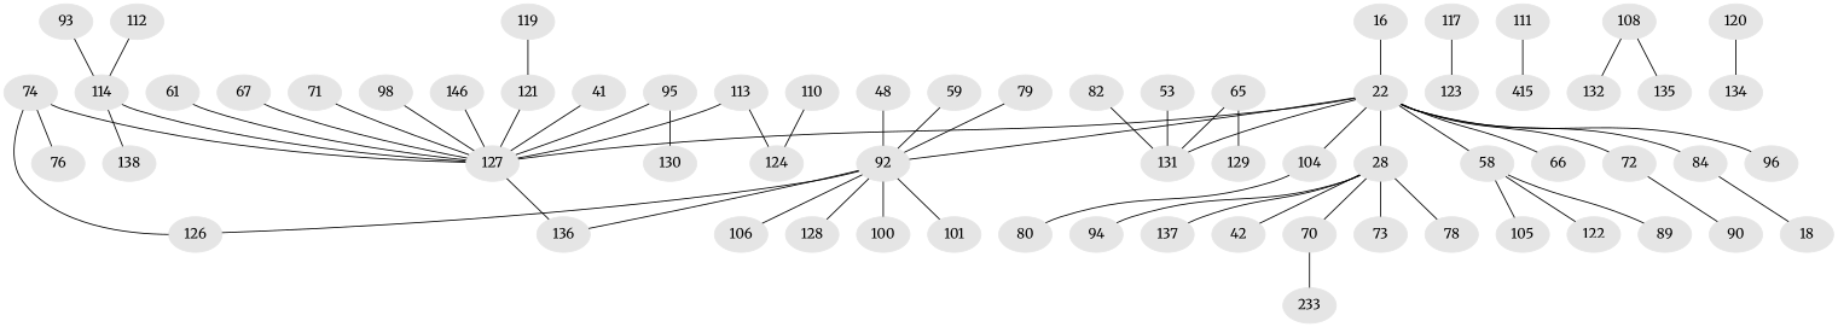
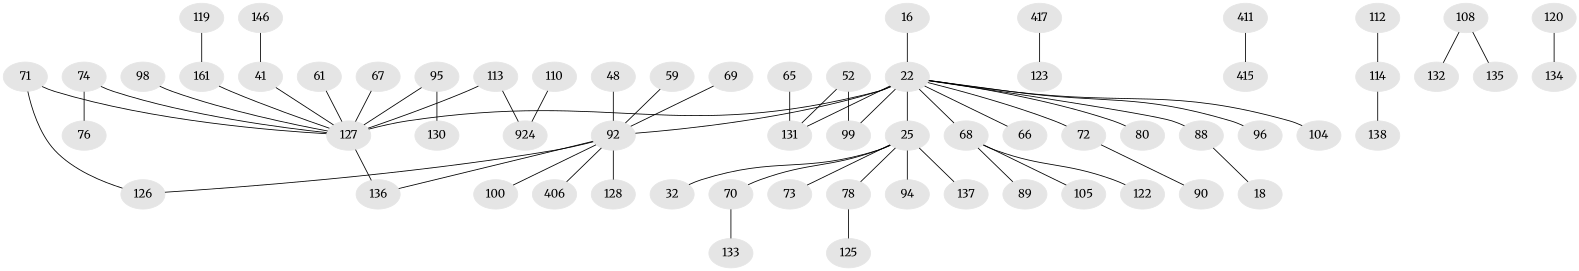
  graph {
    fontname=Merriweather
    node [color=gray90 fontname=Merriweather style=filled]
    edge [fontname=Merriweather]
    n1 [label=22 super="+4"]
-   25 [super="+23+3" label=28]
-   58 [super="+44"]
+   25 [super="+23+3"]
+   58 [super="+44" label=68]
    66 [super="+15"]
    72
    80
-   84
+   84 [label=88]
    92 [super="+18+50+5+55"]
    96
+   99 [super="+12"]
    104
    127 [super="+97"]
    131 [super="+64+118"]
    16
-   42
+   42 [label=32]
    70
    73
    78
    94
    137
    89
    105 [super="+47"]
    122
    90
    n25 [label=18]
    126
    100
-   101
-   106
+   106 [label=406]
    128
    136
-   133 [label=233]
+   133
+   125
    123 [super="+109"]
    41 [super="+37"]
    48
-   53 [super="+43"]
    59
    61
    65
-   129
    67
-   69 [label=79]
+   69
    71
    74
    76
-   82
-   111 [super="+86+107"]
+   82 [label=52]
+   111 [super="+86+107" label=411]
    n49 [label=415]
    114 [super="+35+32+83+39+60"]
    138
-   93
    95
    130
    98
    132 [super="+79"]
    108
    135
-   124 [super="+81"]
+   124 [super="+81" label=924]
    110
    112
    113 [super="+103"]
    n63 [label=146 super="+34"]
-   117
-   121 [super="+102"]
+   117 [label=417]
+   121 [super="+102" label=161]
    119
    120
    134
    n1 -- 25 [weight=2]
    n1 -- 58
    n1 -- 66
    n1 -- 72
-   104 -- 80
+   n1 -- 80
    n1 -- 84
    n1 -- 92
    n1 -- 96
+   n1 -- 99
    n1 -- 104
    n1 -- 127 [weight=2]
    n1 -- 131 [weight=2]
    25 -- 42
    25 -- 70
    25 -- 73
    25 -- 78
    25 -- 94
    25 -- 137
    58 -- 89
    58 -- 105
    58 -- 122
    72 -- 90
    84 -- n25
    92 -- 126
    92 -- 100
-   92 -- 101
    92 -- 106
    92 -- 128
    92 -- 136
    127 -- 136
    16 -- n1
    70 -- 133
+   78 -- 125
    41 -- 127
    48 -- 92
-   53 -- 131
    59 -- 92
    61 -- 127
    65 -- 131
-   65 -- 129
    67 -- 127
    69 -- 92
    71 -- 127
-   74 -- 126
+   71 -- 126
    74 -- 127
    74 -- 76
+   82 -- 99
    82 -- 131
    111 -- n49
-   114 -- 127
    114 -- 138
-   93 -- 114
    95 -- 127
    95 -- 130
    98 -- 127
    108 -- 132
    108 -- 135
    110 -- 124
    112 -- 114
    113 -- 127
    113 -- 124
-   n63 -- 127
+   n63 -- 41
    117 -- 123
    121 -- 127
    119 -- 121
    120 -- 134
  }
